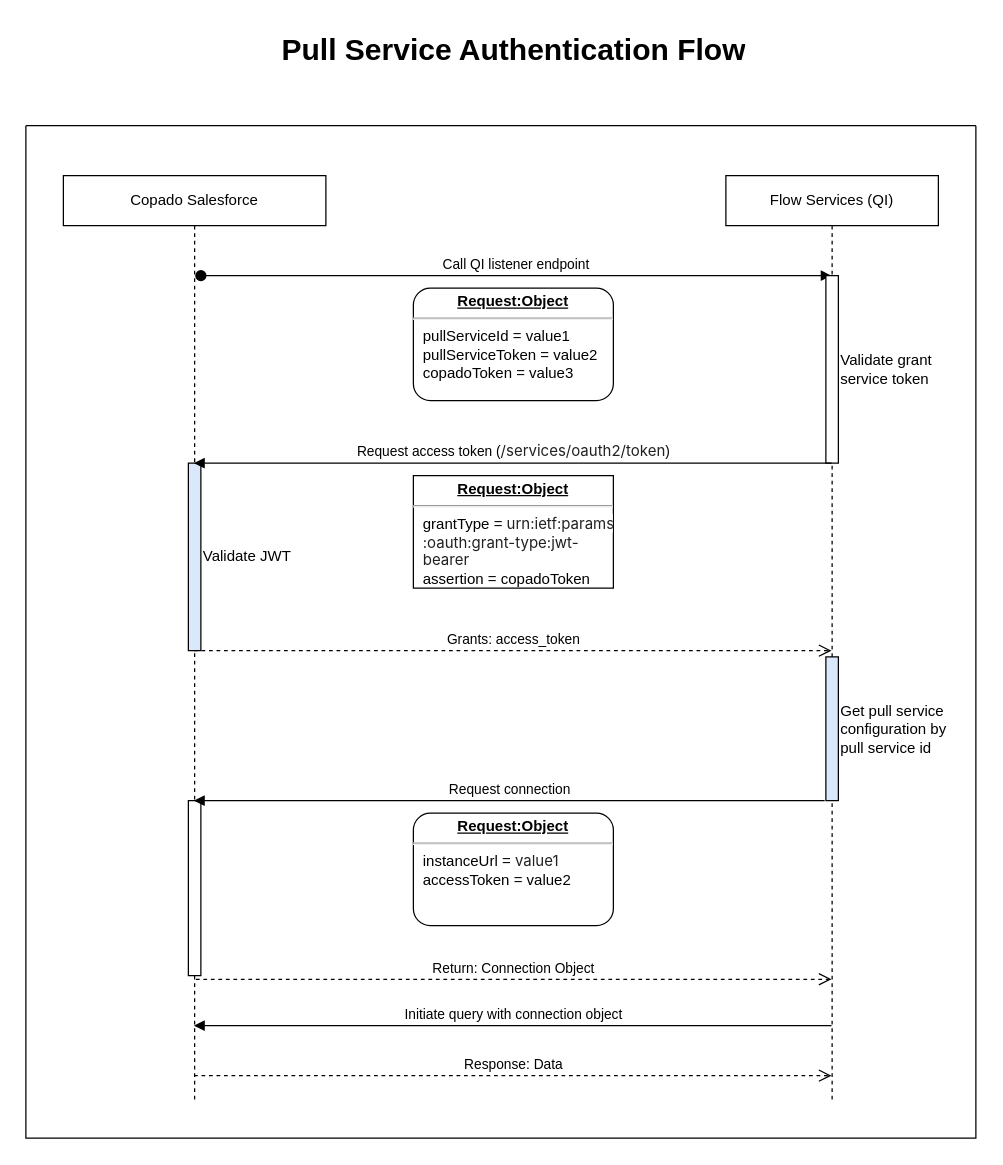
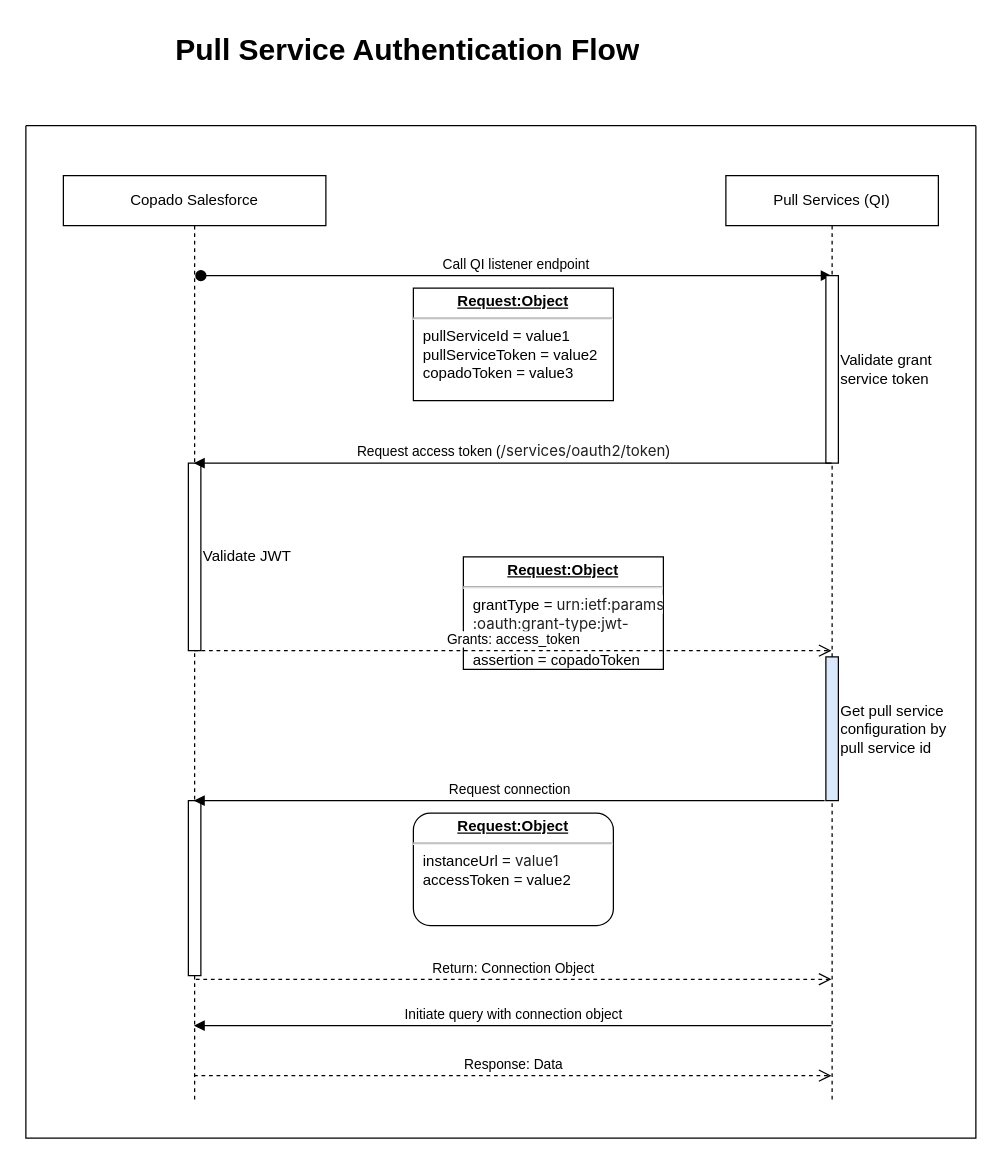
  <mxCell id="0" />
  <mxCell id="1" parent="0" />
- <mxCell id="2" value="&lt;h1&gt;Pull Service Authentication Flow&lt;/h1&gt;&lt;p&gt;&lt;/p&gt;" style="text;html=1;strokeColor=none;fillColor=none;spacing=5;spacingTop=-20;whiteSpace=wrap;overflow=hidden;rounded=0;" vertex="1" parent="1"><mxGeometry x="220" y="20" width="400" height="40" as="geometry" /></mxCell>
+ <mxCell id="2" value="&lt;h1&gt;Pull Service Authentication Flow&lt;/h1&gt;&lt;p&gt;&lt;/p&gt;" style="text;html=1;strokeColor=none;fillColor=none;spacing=5;spacingTop=-20;whiteSpace=wrap;overflow=hidden;rounded=0;" vertex="1" parent="1"><mxGeometry x="135" y="20" width="400" height="40" as="geometry" /></mxCell>
  <mxCell id="3" value="" style="swimlane;startSize=0;" vertex="1" parent="1"><mxGeometry x="20" y="100" width="760" height="810" as="geometry" /></mxCell>
  <mxCell id="4" value="Copado Salesforce" style="shape=umlLifeline;perimeter=lifelinePerimeter;whiteSpace=wrap;html=1;container=1;collapsible=0;recursiveResize=0;outlineConnect=0;" vertex="1" parent="3"><mxGeometry x="30" y="40" width="210" height="740" as="geometry" /></mxCell>
  <mxCell id="5" value="Call QI listener endpoint" style="html=1;verticalAlign=bottom;startArrow=oval;startFill=1;endArrow=block;startSize=8;rounded=0;" edge="1" parent="4" target="8"><mxGeometry width="60" relative="1" as="geometry"><mxPoint x="110" y="80" as="sourcePoint" /><mxPoint x="170" y="80" as="targetPoint" /></mxGeometry></mxCell>
- <mxCell id="6" value="Validate JWT" style="html=1;points=[];perimeter=orthogonalPerimeter;labelPosition=right;verticalLabelPosition=middle;align=left;verticalAlign=middle;fillColor=#dae8fc;" vertex="1" parent="4"><mxGeometry x="100" y="230" width="10" height="150" as="geometry" /></mxCell>
+ <mxCell id="6" value="Validate JWT" style="html=1;points=[];perimeter=orthogonalPerimeter;labelPosition=right;verticalLabelPosition=middle;align=left;verticalAlign=middle;" vertex="1" parent="4"><mxGeometry x="100" y="230" width="10" height="150" as="geometry" /></mxCell>
  <mxCell id="7" value="" style="html=1;points=[];perimeter=orthogonalPerimeter;" vertex="1" parent="4"><mxGeometry x="100" y="500" width="10" height="140" as="geometry" /></mxCell>
- <mxCell id="8" value="Flow Services (QI)" style="shape=umlLifeline;perimeter=lifelinePerimeter;whiteSpace=wrap;html=1;container=1;collapsible=0;recursiveResize=0;outlineConnect=0;" vertex="1" parent="3"><mxGeometry x="560" y="40" width="170" height="740" as="geometry" /></mxCell>
+ <mxCell id="8" value="Pull Services (QI)" style="shape=umlLifeline;perimeter=lifelinePerimeter;whiteSpace=wrap;html=1;container=1;collapsible=0;recursiveResize=0;outlineConnect=0;" vertex="1" parent="3"><mxGeometry x="560" y="40" width="170" height="740" as="geometry" /></mxCell>
  <mxCell id="9" value="Validate grant &lt;br&gt;service token" style="html=1;points=[];perimeter=orthogonalPerimeter;labelPosition=right;verticalLabelPosition=middle;align=left;verticalAlign=middle;" vertex="1" parent="8"><mxGeometry x="80" y="80" width="10" height="150" as="geometry" /></mxCell>
  <mxCell id="10" value="Get pull service &lt;br&gt;configuration by &lt;br&gt;pull service id" style="html=1;points=[];perimeter=orthogonalPerimeter;labelPosition=right;verticalLabelPosition=middle;align=left;verticalAlign=middle;fillColor=#dae8fc;" vertex="1" parent="8"><mxGeometry x="80" y="385" width="10" height="115" as="geometry" /></mxCell>
- <mxCell id="11" value="&lt;p style=&quot;margin:0px;margin-top:4px;text-align:center;text-decoration:underline;&quot;&gt;&lt;b&gt;Request:Object&lt;/b&gt;&lt;/p&gt;&lt;hr&gt;&lt;p style=&quot;margin:0px;margin-left:8px;&quot;&gt;pullServiceId = value1&lt;br&gt;pullServiceToken = value2&lt;br&gt;copadoToken = value3&lt;/p&gt;" style="verticalAlign=top;align=left;overflow=fill;fontSize=12;fontFamily=Helvetica;html=1;rounded=1;" vertex="1" parent="3"><mxGeometry x="310" y="130" width="160" height="90" as="geometry" /></mxCell>
+ <mxCell id="11" value="&lt;p style=&quot;margin:0px;margin-top:4px;text-align:center;text-decoration:underline;&quot;&gt;&lt;b&gt;Request:Object&lt;/b&gt;&lt;/p&gt;&lt;hr&gt;&lt;p style=&quot;margin:0px;margin-left:8px;&quot;&gt;pullServiceId = value1&lt;br&gt;pullServiceToken = value2&lt;br&gt;copadoToken = value3&lt;/p&gt;" style="verticalAlign=top;align=left;overflow=fill;fontSize=12;fontFamily=Helvetica;html=1;" vertex="1" parent="3"><mxGeometry x="310" y="130" width="160" height="90" as="geometry" /></mxCell>
  <mxCell id="12" value="Request access token (&lt;span style=&quot;color: rgb(33, 33, 33); font-family: Inter, system-ui, -apple-system, system-ui, &amp;quot;Segoe UI&amp;quot;, Roboto, Oxygen, Ubuntu, Cantarell, &amp;quot;Fira Sans&amp;quot;, &amp;quot;Droid Sans&amp;quot;, Helvetica, Arial, sans-serif; font-size: 12px; font-variant-ligatures: normal; orphans: 2; text-align: left; widows: 2; text-decoration-thickness: initial;&quot;&gt;/services/oauth2/token&lt;/span&gt;)" style="html=1;verticalAlign=bottom;endArrow=block;rounded=0;" edge="1" parent="3" source="8" target="4"><mxGeometry width="80" relative="1" as="geometry"><mxPoint x="330" y="250" as="sourcePoint" /><mxPoint x="410" y="250" as="targetPoint" /><Array as="points"><mxPoint x="440" y="270" /></Array></mxGeometry></mxCell>
- <mxCell id="13" value="&lt;p style=&quot;margin:0px;margin-top:4px;text-align:center;text-decoration:underline;&quot;&gt;&lt;b&gt;Request:Object&lt;/b&gt;&lt;/p&gt;&lt;hr&gt;&lt;p style=&quot;margin:0px;margin-left:8px;&quot;&gt;grantType =&amp;nbsp;&lt;span style=&quot;color: rgb(33, 33, 33); font-family: Inter, system-ui, -apple-system, system-ui, &amp;quot;Segoe UI&amp;quot;, Roboto, Oxygen, Ubuntu, Cantarell, &amp;quot;Fira Sans&amp;quot;, &amp;quot;Droid Sans&amp;quot;, Helvetica, Arial, sans-serif; font-variant-ligatures: normal; orphans: 2; widows: 2; background-color: rgb(255, 255, 255); text-decoration-thickness: initial;&quot;&gt;urn:ietf:params&lt;/span&gt;&lt;/p&gt;&lt;p style=&quot;margin:0px;margin-left:8px;&quot;&gt;&lt;span style=&quot;color: rgb(33, 33, 33); font-family: Inter, system-ui, -apple-system, system-ui, &amp;quot;Segoe UI&amp;quot;, Roboto, Oxygen, Ubuntu, Cantarell, &amp;quot;Fira Sans&amp;quot;, &amp;quot;Droid Sans&amp;quot;, Helvetica, Arial, sans-serif; font-variant-ligatures: normal; orphans: 2; widows: 2; background-color: rgb(255, 255, 255); text-decoration-thickness: initial;&quot;&gt;:oauth:grant-type:jwt-&lt;/span&gt;&lt;/p&gt;&lt;p style=&quot;margin:0px;margin-left:8px;&quot;&gt;&lt;span style=&quot;color: rgb(33, 33, 33); font-family: Inter, system-ui, -apple-system, system-ui, &amp;quot;Segoe UI&amp;quot;, Roboto, Oxygen, Ubuntu, Cantarell, &amp;quot;Fira Sans&amp;quot;, &amp;quot;Droid Sans&amp;quot;, Helvetica, Arial, sans-serif; font-variant-ligatures: normal; orphans: 2; widows: 2; background-color: rgb(255, 255, 255); text-decoration-thickness: initial;&quot;&gt;bearer&lt;/span&gt;&lt;br&gt;assertion = copadoToken&lt;br&gt;&lt;br&gt;&lt;/p&gt;" style="verticalAlign=top;align=left;overflow=fill;fontSize=12;fontFamily=Helvetica;html=1;" vertex="1" parent="3"><mxGeometry x="310" y="280" width="160" height="90" as="geometry" /></mxCell>
+ <mxCell id="13" value="&lt;p style=&quot;margin:0px;margin-top:4px;text-align:center;text-decoration:underline;&quot;&gt;&lt;b&gt;Request:Object&lt;/b&gt;&lt;/p&gt;&lt;hr&gt;&lt;p style=&quot;margin:0px;margin-left:8px;&quot;&gt;grantType =&amp;nbsp;&lt;span style=&quot;color: rgb(33, 33, 33); font-family: Inter, system-ui, -apple-system, system-ui, &amp;quot;Segoe UI&amp;quot;, Roboto, Oxygen, Ubuntu, Cantarell, &amp;quot;Fira Sans&amp;quot;, &amp;quot;Droid Sans&amp;quot;, Helvetica, Arial, sans-serif; font-variant-ligatures: normal; orphans: 2; widows: 2; background-color: rgb(255, 255, 255); text-decoration-thickness: initial;&quot;&gt;urn:ietf:params&lt;/span&gt;&lt;/p&gt;&lt;p style=&quot;margin:0px;margin-left:8px;&quot;&gt;&lt;span style=&quot;color: rgb(33, 33, 33); font-family: Inter, system-ui, -apple-system, system-ui, &amp;quot;Segoe UI&amp;quot;, Roboto, Oxygen, Ubuntu, Cantarell, &amp;quot;Fira Sans&amp;quot;, &amp;quot;Droid Sans&amp;quot;, Helvetica, Arial, sans-serif; font-variant-ligatures: normal; orphans: 2; widows: 2; background-color: rgb(255, 255, 255); text-decoration-thickness: initial;&quot;&gt;:oauth:grant-type:jwt-&lt;/span&gt;&lt;/p&gt;&lt;p style=&quot;margin:0px;margin-left:8px;&quot;&gt;&lt;span style=&quot;color: rgb(33, 33, 33); font-family: Inter, system-ui, -apple-system, system-ui, &amp;quot;Segoe UI&amp;quot;, Roboto, Oxygen, Ubuntu, Cantarell, &amp;quot;Fira Sans&amp;quot;, &amp;quot;Droid Sans&amp;quot;, Helvetica, Arial, sans-serif; font-variant-ligatures: normal; orphans: 2; widows: 2; background-color: rgb(255, 255, 255); text-decoration-thickness: initial;&quot;&gt;bearer&lt;/span&gt;&lt;br&gt;assertion = copadoToken&lt;br&gt;&lt;br&gt;&lt;/p&gt;" style="verticalAlign=top;align=left;overflow=fill;fontSize=12;fontFamily=Helvetica;html=1;" vertex="1" parent="3"><mxGeometry x="350" y="345" width="160" height="90" as="geometry" /></mxCell>
  <mxCell id="14" value="Grants: access_token" style="html=1;verticalAlign=bottom;endArrow=open;dashed=1;endSize=8;rounded=0;" edge="1" parent="3" source="4" target="8"><mxGeometry relative="1" as="geometry"><mxPoint x="320" y="450" as="sourcePoint" /><mxPoint x="240" y="450" as="targetPoint" /><Array as="points"><mxPoint x="270" y="420" /><mxPoint x="370" y="420" /></Array></mxGeometry></mxCell>
  <mxCell id="15" value="Request connection" style="html=1;verticalAlign=bottom;endArrow=block;rounded=0;exitX=-0.1;exitY=1;exitDx=0;exitDy=0;exitPerimeter=0;" edge="1" parent="3" source="10" target="4"><mxGeometry width="80" relative="1" as="geometry"><mxPoint x="374" y="530" as="sourcePoint" /><mxPoint x="454" y="530" as="targetPoint" /><Array as="points"><mxPoint x="410" y="540" /></Array></mxGeometry></mxCell>
  <mxCell id="16" value="&lt;p style=&quot;margin:0px;margin-top:4px;text-align:center;text-decoration:underline;&quot;&gt;&lt;b&gt;Request:Object&lt;/b&gt;&lt;/p&gt;&lt;hr&gt;&lt;p style=&quot;orphans: 2; widows: 2; margin:0px;margin-left:8px;&quot;&gt;instanceUrl = &lt;font face=&quot;Inter, system-ui, -apple-system, system-ui, Segoe UI, Roboto, Oxygen, Ubuntu, Cantarell, Fira Sans, Droid Sans, Helvetica, Arial, sans-serif&quot; color=&quot;#212121&quot;&gt;&lt;span style=&quot;caret-color: rgb(33, 33, 33); background-color: rgb(255, 255, 255);&quot;&gt;value1&lt;/span&gt;&lt;/font&gt;&lt;/p&gt;&lt;p style=&quot;margin:0px;margin-left:8px;&quot;&gt;accessToken = value2&lt;br&gt;&lt;br&gt;&lt;/p&gt;" style="verticalAlign=top;align=left;overflow=fill;fontSize=12;fontFamily=Helvetica;html=1;rounded=1;" vertex="1" parent="3"><mxGeometry x="310" y="550" width="160" height="90" as="geometry" /></mxCell>
  <mxCell id="17" value="Return: Connection Object" style="html=1;verticalAlign=bottom;endArrow=open;dashed=1;endSize=8;rounded=0;exitX=0.6;exitY=1.021;exitDx=0;exitDy=0;exitPerimeter=0;" edge="1" parent="3" source="7" target="8"><mxGeometry relative="1" as="geometry"><mxPoint x="500" y="470" as="sourcePoint" /><mxPoint x="420" y="470" as="targetPoint" /></mxGeometry></mxCell>
  <mxCell id="18" value="Initiate query with connection object" style="html=1;verticalAlign=bottom;endArrow=block;rounded=0;" edge="1" parent="3" source="8" target="4"><mxGeometry width="80" relative="1" as="geometry"><mxPoint x="420" y="540" as="sourcePoint" /><mxPoint x="500" y="540" as="targetPoint" /><Array as="points"><mxPoint x="610" y="720" /></Array></mxGeometry></mxCell>
  <mxCell id="19" value="Response: Data" style="html=1;verticalAlign=bottom;endArrow=open;dashed=1;endSize=8;rounded=0;" edge="1" parent="3" source="4" target="8"><mxGeometry relative="1" as="geometry"><mxPoint x="350" y="770" as="sourcePoint" /><mxPoint x="270" y="770" as="targetPoint" /><Array as="points"><mxPoint x="470" y="760" /></Array></mxGeometry></mxCell>
